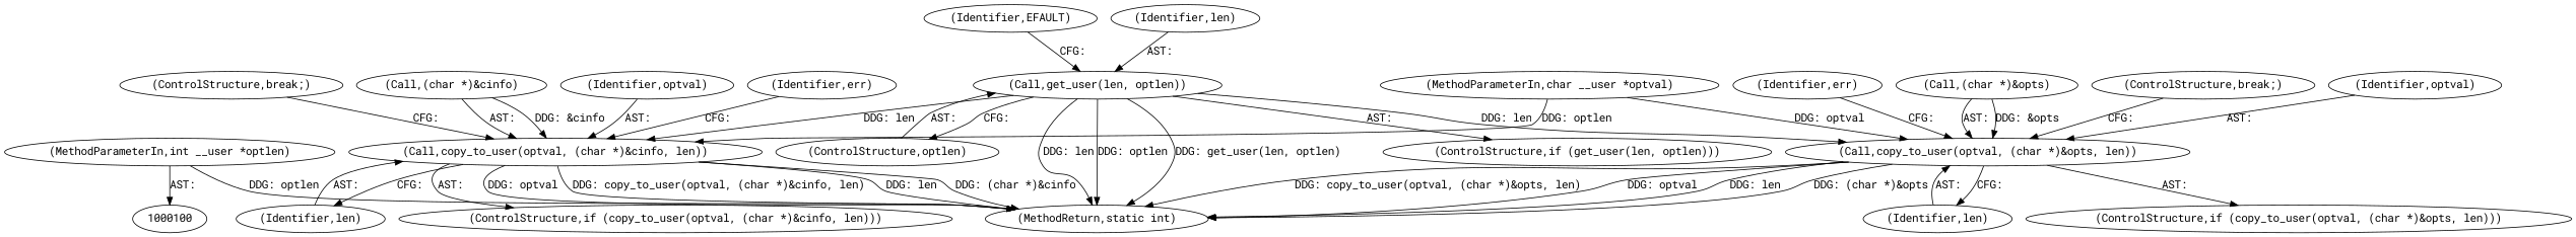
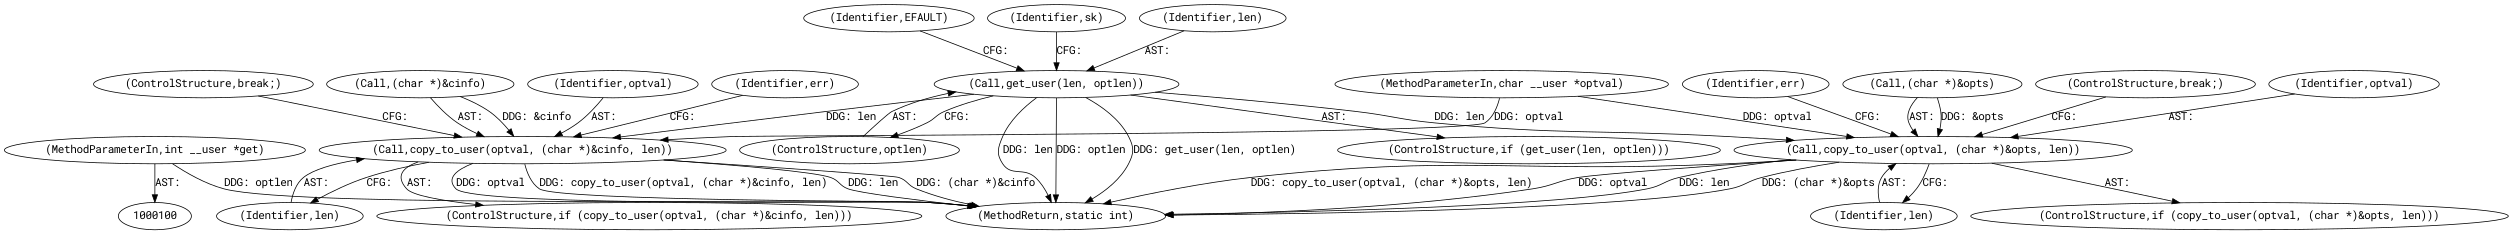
  digraph {
    fontname="Roboto Mono"
    node [fontname="Roboto Mono"]
    edge [fontname="Roboto Mono"]
-   n1 [label="(MethodParameterIn,int __user *optlen)"]
+   n1 [label="(MethodParameterIn,int __user *get)"]
    n2 [label="(MethodReturn,static int)"]
    1000100
    n4 [label="(Call,get_user(len, optlen))"]
    n5 [label="(Call,copy_to_user(optval, (char *)&opts, len))"]
    n6 [label="(Call,copy_to_user(optval, (char *)&cinfo, len))"]
    n7 [label="(ControlStructure,if (get_user(len, optlen)))"]
    n8 [label="(ControlStructure,optlen)"]
    n9 [label="(ControlStructure,if (copy_to_user(optval, (char *)&opts, len)))"]
    n10 [label="(Identifier,len)"]
    n11 [label="(ControlStructure,if (copy_to_user(optval, (char *)&cinfo, len)))"]
    n12 [label="(Identifier,len)"]
    n13 [label="(MethodParameterIn,char __user *optval)"]
    n14 [label="(Identifier,EFAULT)"]
    n15 [label="(ControlStructure,break;)"]
+   n16 [label="(Identifier,sk)"]
    n17 [label="(Call,(char *)&opts)"]
    n18 [label="(ControlStructure,break;)"]
    n19 [label="(Identifier,optval)"]
    n20 [label="(Call,(char *)&cinfo)"]
    n21 [label="(Identifier,optval)"]
    n22 [label="(Identifier,err)"]
    n23 [label="(Identifier,err)"]
    n24 [label="(Identifier,len)"]
    n1 -> n2 [label="DDG: optlen"]
    n1 -> 1000100 [label="AST: "]
    n4 -> n2 [label="DDG: optlen"]
    n4 -> n2 [label="DDG: get_user(len, optlen)"]
    n4 -> n2 [label="DDG: len"]
    n4 -> n5 [label="DDG: len"]
    n4 -> n6 [label="DDG: len"]
    n4 -> n7 [label="AST: "]
    n4 -> n8 [label="CFG: "]
    n5 -> n2 [label="DDG: copy_to_user(optval, (char *)&opts, len)"]
    n5 -> n2 [label="DDG: optval"]
    n5 -> n2 [label="DDG: len"]
    n5 -> n2 [label="DDG: (char *)&opts"]
    n5 -> n9 [label="AST: "]
    n5 -> n10 [label="CFG: "]
    n6 -> n2 [label="DDG: len"]
    n6 -> n2 [label="DDG: (char *)&cinfo"]
    n6 -> n2 [label="DDG: optval"]
    n6 -> n2 [label="DDG: copy_to_user(optval, (char *)&cinfo, len)"]
    n6 -> n11 [label="AST: "]
    n6 -> n12 [label="CFG: "]
    n8 -> n4 [label="AST: "]
    n10 -> n5 [label="AST: "]
    n12 -> n6 [label="AST: "]
    n13 -> n5 [label="DDG: optval"]
-   n13 -> n6 [label="DDG: optlen"]
+   n13 -> n6 [label="DDG: optval"]
    n14 -> n4 [label="CFG: "]
    n15 -> n6 [label="CFG: "]
+   n16 -> n4 [label="CFG: "]
    n17 -> n5 [label="AST: "]
    n17 -> n5 [label="DDG: &opts"]
    n18 -> n5 [label="CFG: "]
    n19 -> n5 [label="AST: "]
    n20 -> n6 [label="AST: "]
    n20 -> n6 [label="DDG: &cinfo"]
    n21 -> n6 [label="AST: "]
    n22 -> n6 [label="CFG: "]
    n23 -> n5 [label="CFG: "]
    n24 -> n4 [label="AST: "]
  }
